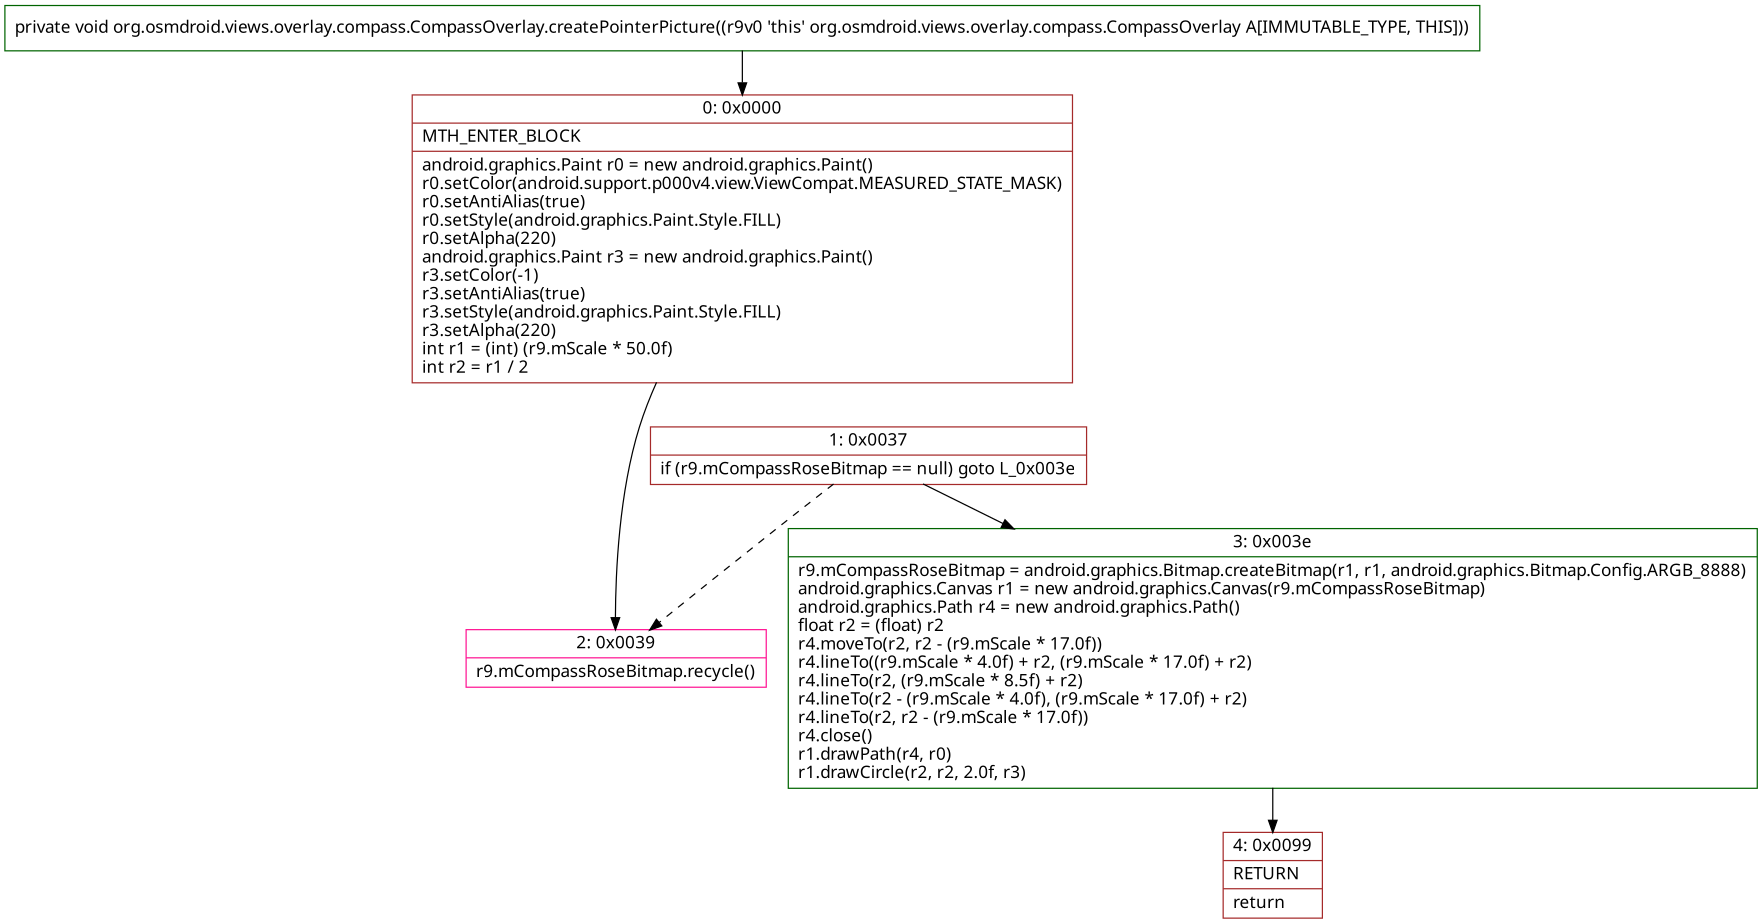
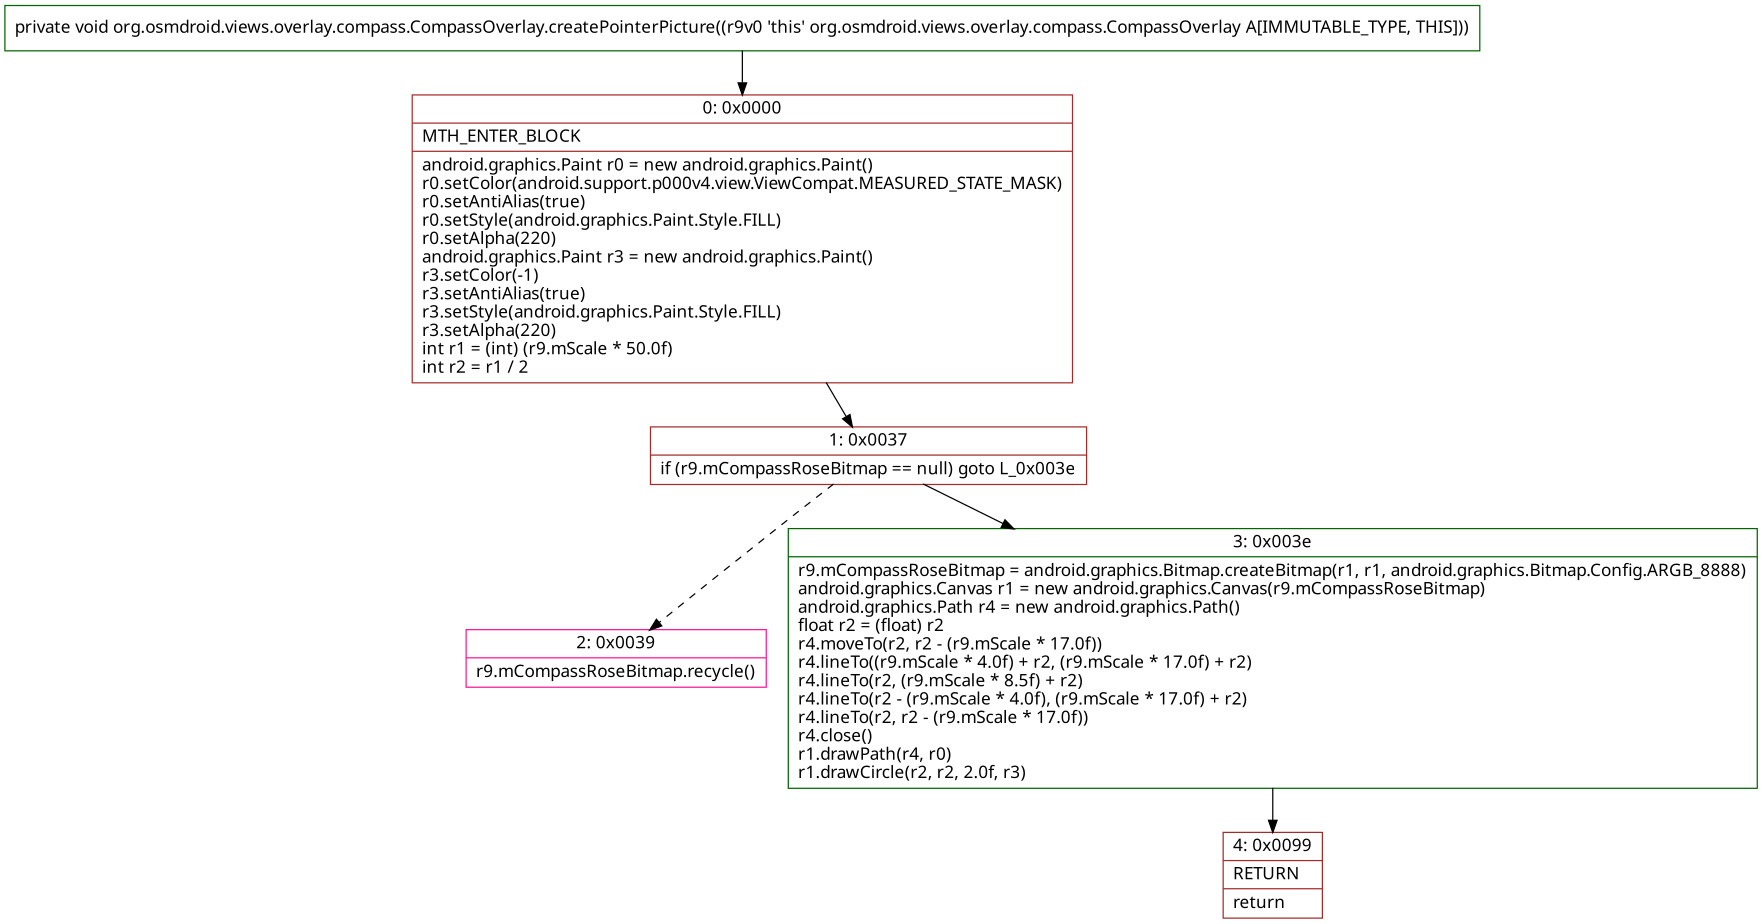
  digraph {
    fontname="Noto Sans"
    node [color=brown fontname="Noto Sans" shape=record]
    edge [fontname="Noto Sans"]
    n1 [label="{0\:\ 0x0000|MTH_ENTER_BLOCK\l|android.graphics.Paint r0 = new android.graphics.Paint()\lr0.setColor(android.support.p000v4.view.ViewCompat.MEASURED_STATE_MASK)\lr0.setAntiAlias(true)\lr0.setStyle(android.graphics.Paint.Style.FILL)\lr0.setAlpha(220)\landroid.graphics.Paint r3 = new android.graphics.Paint()\lr3.setColor(\-1)\lr3.setAntiAlias(true)\lr3.setStyle(android.graphics.Paint.Style.FILL)\lr3.setAlpha(220)\lint r1 = (int) (r9.mScale * 50.0f)\lint r2 = r1 \/ 2\l}"]
    n2 [label="{1\:\ 0x0037|if (r9.mCompassRoseBitmap == null) goto L_0x003e\l}"]
    n3 [color=deeppink label="{2\:\ 0x0039|r9.mCompassRoseBitmap.recycle()\l}"]
    n4 [color=darkgreen label="{3\:\ 0x003e|r9.mCompassRoseBitmap = android.graphics.Bitmap.createBitmap(r1, r1, android.graphics.Bitmap.Config.ARGB_8888)\landroid.graphics.Canvas r1 = new android.graphics.Canvas(r9.mCompassRoseBitmap)\landroid.graphics.Path r4 = new android.graphics.Path()\lfloat r2 = (float) r2\lr4.moveTo(r2, r2 \- (r9.mScale * 17.0f))\lr4.lineTo((r9.mScale * 4.0f) + r2, (r9.mScale * 17.0f) + r2)\lr4.lineTo(r2, (r9.mScale * 8.5f) + r2)\lr4.lineTo(r2 \- (r9.mScale * 4.0f), (r9.mScale * 17.0f) + r2)\lr4.lineTo(r2, r2 \- (r9.mScale * 17.0f))\lr4.close()\lr1.drawPath(r4, r0)\lr1.drawCircle(r2, r2, 2.0f, r3)\l}"]
    n5 [label="{4\:\ 0x0099|RETURN\l|return\l}"]
    n6 [color=darkgreen label="{private void org.osmdroid.views.overlay.compass.CompassOverlay.createPointerPicture((r9v0 'this' org.osmdroid.views.overlay.compass.CompassOverlay A[IMMUTABLE_TYPE, THIS])) }"]
-   n1 -> n3
+   n1 -> n2
    n2 -> n3 [style=dashed]
    n2 -> n4
    n4 -> n5
    n6 -> n1
  }
